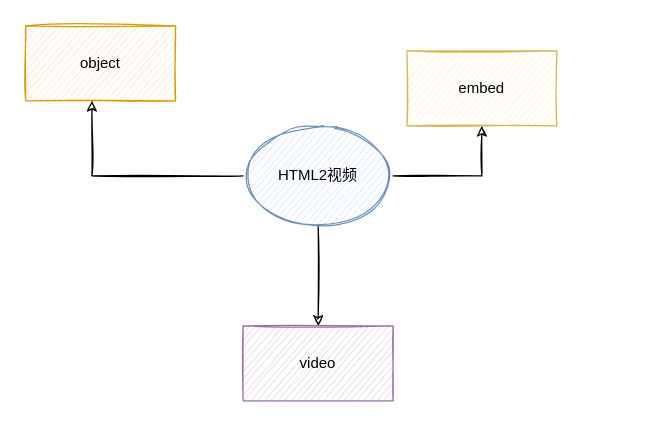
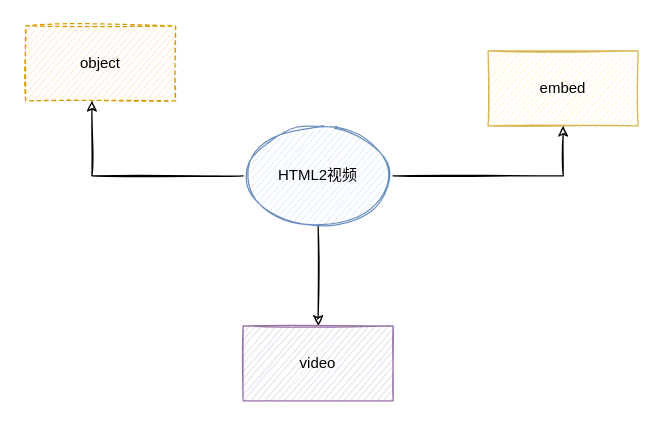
  <mxCell id="0" />
  <mxCell id="1" parent="0" />
- <mxCell id="2" value="object" style="rounded=0;whiteSpace=wrap;html=1;fillColor=#ffe6cc;strokeColor=#d79b00;sketch=1;" vertex="1" parent="1"><mxGeometry x="20" y="20" width="120" height="60" as="geometry" /></mxCell>
- <mxCell id="3" value="embed" style="rounded=0;whiteSpace=wrap;html=1;fillColor=#fff2cc;strokeColor=#d6b656;sketch=1;" vertex="1" parent="1"><mxGeometry x="325" y="40" width="120" height="60" as="geometry" /></mxCell>
+ <mxCell id="2" value="object" style="rounded=0;whiteSpace=wrap;html=1;fillColor=#ffe6cc;strokeColor=#d79b00;sketch=1;dashed=1;" vertex="1" parent="1"><mxGeometry x="20" y="20" width="120" height="60" as="geometry" /></mxCell>
+ <mxCell id="3" value="embed" style="rounded=0;whiteSpace=wrap;html=1;fillColor=#fff2cc;strokeColor=#d6b656;sketch=1;" vertex="1" parent="1"><mxGeometry x="390" y="40" width="120" height="60" as="geometry" /></mxCell>
  <mxCell id="4" value="video" style="rounded=0;whiteSpace=wrap;html=1;fillColor=#e1d5e7;strokeColor=#9673a6;sketch=1;" vertex="1" parent="1"><mxGeometry x="194" y="260" width="120" height="60" as="geometry" /></mxCell>
  <mxCell id="5" style="edgeStyle=orthogonalEdgeStyle;rounded=0;orthogonalLoop=1;jettySize=auto;html=1;exitX=1;exitY=0.5;exitDx=0;exitDy=0;entryX=0.5;entryY=1;entryDx=0;entryDy=0;sketch=1;" edge="1" parent="1" source="8" target="3"><mxGeometry relative="1" as="geometry" /></mxCell>
  <mxCell id="6" style="edgeStyle=orthogonalEdgeStyle;rounded=0;orthogonalLoop=1;jettySize=auto;html=1;exitX=0.5;exitY=1;exitDx=0;exitDy=0;sketch=1;" edge="1" parent="1" source="8" target="4"><mxGeometry relative="1" as="geometry" /></mxCell>
  <mxCell id="7" style="edgeStyle=orthogonalEdgeStyle;rounded=0;orthogonalLoop=1;jettySize=auto;html=1;exitX=0;exitY=0.5;exitDx=0;exitDy=0;entryX=0.442;entryY=1;entryDx=0;entryDy=0;entryPerimeter=0;sketch=1;" edge="1" parent="1" source="8" target="2"><mxGeometry relative="1" as="geometry" /></mxCell>
  <mxCell id="8" value="HTML2视频" style="ellipse;whiteSpace=wrap;html=1;fillColor=#dae8fc;strokeColor=#6c8ebf;sketch=1;" vertex="1" parent="1"><mxGeometry x="194" y="100" width="120" height="80" as="geometry" /></mxCell>
